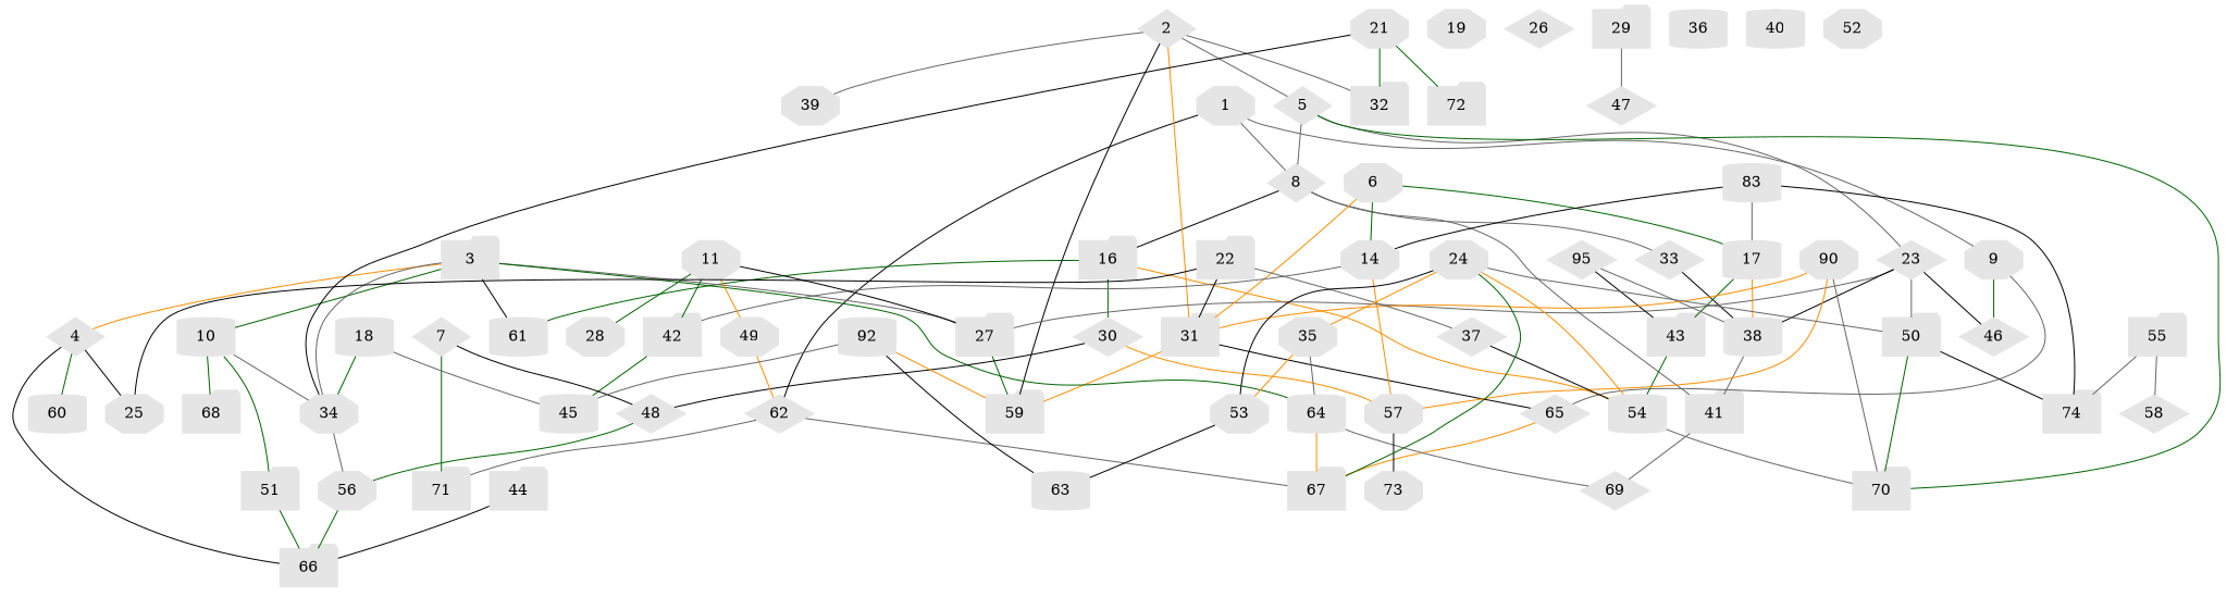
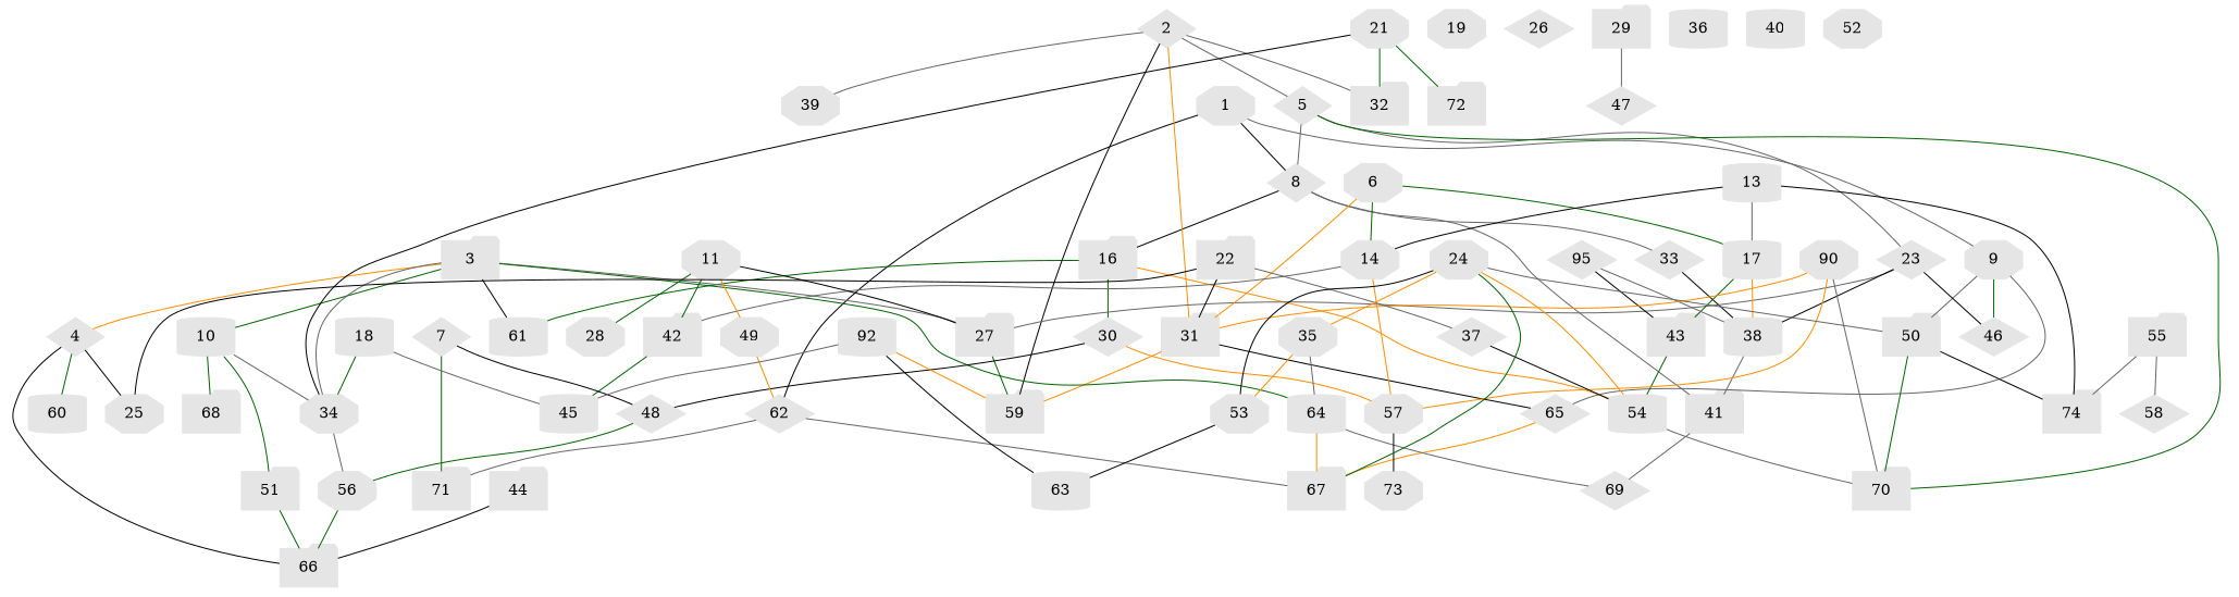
  graph {
    node [color=gray90 shape=folder style=filled]
    edge [color=gray40]
    1 [shape=octagon]
    8 [shape=diamond]
    9 [shape=octagon]
    62 [shape=diamond]
    16
    33 [shape=diamond]
    41
    46 [shape=diamond]
    50
    65 [shape=diamond]
    71
    67
    2 [shape=diamond]
    5 [shape=diamond]
    31
    32
    39 [shape=octagon]
    59
    23 [shape=diamond]
    70
    4 [shape=diamond]
    3
    10 [shape=cylinder]
    27
    34 [shape=octagon]
    61 [shape=cylinder]
    64 [shape=cylinder]
    25 [shape=octagon]
    60 [shape=cylinder]
    66
    51
    68
    56 [shape=octagon]
    69 [shape=diamond]
    38 [shape=cylinder]
    6 [shape=octagon]
    14 [shape=octagon]
    17 [shape=cylinder]
    42
    57 [shape=octagon]
    43
    7 [shape=diamond]
    48 [shape=diamond]
    30 [shape=diamond]
    54 [shape=cylinder]
    74
    11 [shape=octagon]
    28 [shape=octagon]
    49 [shape=octagon]
    45 [shape=cylinder]
    n51 [label=92 shape=cylinder]
    63 [shape=cylinder]
-   13 [shape=cylinder label=83]
+   13 [shape=cylinder]
    73 [shape=octagon]
    n55 [label=95 shape=diamond]
    18 [shape=cylinder]
    19 [shape=octagon]
    n58 [label=90 shape=octagon]
    21 [shape=octagon]
    72
    22
    37 [shape=diamond]
    24 [shape=octagon]
    35 [shape=octagon]
    53 [shape=octagon]
    26 [shape=diamond]
    47 [shape=diamond]
    29
    36 [shape=cylinder]
    40 [shape=cylinder]
    44
    52 [shape=octagon]
    55
    58 [shape=diamond]
-   1 -- 8
+   1 -- 8 [color=black]
    1 -- 9
    1 -- 62 [color=black]
    8 -- 16 [color=black]
    8 -- 33
    8 -- 41
    9 -- 46 [color=darkgreen]
-   23 -- 50
+   9 -- 50
    9 -- 65
    62 -- 71
    62 -- 67
    16 -- 61 [color=darkgreen]
    16 -- 30 [color=darkgreen]
    16 -- 54 [color=darkorange]
    33 -- 38 [color=black]
    41 -- 69
    50 -- 70 [color=darkgreen]
    50 -- 74 [color=black]
    65 -- 67 [color=darkorange]
    2 -- 5
    2 -- 31 [color=darkorange]
    2 -- 32
    2 -- 39
    2 -- 59 [color=black]
    5 -- 8
    5 -- 23
    5 -- 70 [color=darkgreen]
    31 -- 65 [color=black]
    31 -- 59 [color=darkorange]
    23 -- 46 [color=black]
    23 -- 27
    23 -- 38 [color=black]
    4 -- 25 [color=black]
    4 -- 60 [color=darkgreen]
    4 -- 66 [color=black]
    3 -- 4 [color=darkorange]
    3 -- 10 [color=darkgreen]
    3 -- 27
    3 -- 34
    3 -- 61 [color=black]
    3 -- 64 [color=darkgreen]
    10 -- 34
    10 -- 51 [color=darkgreen]
    10 -- 68 [color=darkgreen]
    27 -- 59 [color=darkgreen]
    34 -- 56
    64 -- 67 [color=darkorange]
    64 -- 69
    51 -- 66 [color=darkgreen]
    56 -- 66 [color=darkgreen]
    38 -- 41
    6 -- 31 [color=darkorange]
    6 -- 14 [color=darkgreen]
    6 -- 17 [color=darkgreen]
    14 -- 42
    14 -- 57 [color=darkorange]
    17 -- 38 [color=darkorange]
    17 -- 43 [color=darkgreen]
    42 -- 45 [color=darkgreen]
    57 -- 73 [color=black]
    43 -- 54 [color=darkgreen]
    7 -- 71 [color=darkgreen]
    7 -- 48 [color=black]
    48 -- 56 [color=darkgreen]
    30 -- 57 [color=darkorange]
    30 -- 48 [color=black]
    54 -- 70
    11 -- 27 [color=black]
    11 -- 42 [color=darkgreen]
    11 -- 28 [color=darkgreen]
    11 -- 49 [color=darkorange]
    49 -- 62 [color=darkorange]
    n51 -- 59 [color=darkorange]
    n51 -- 45
    n51 -- 63 [color=black]
    13 -- 14 [color=black]
    13 -- 17
    13 -- 74 [color=black]
    n55 -- 38
    n55 -- 43 [color=black]
    18 -- 34 [color=darkgreen]
    18 -- 45
    n58 -- 31 [color=darkorange]
    n58 -- 70
    n58 -- 57 [color=darkorange]
    21 -- 32 [color=darkgreen]
    21 -- 34 [color=black]
    21 -- 72 [color=darkgreen]
    22 -- 31 [color=black]
    22 -- 25 [color=black]
    22 -- 37
    37 -- 54 [color=black]
    24 -- 50
    24 -- 67 [color=darkgreen]
    24 -- 54 [color=darkorange]
    24 -- 35 [color=darkorange]
    24 -- 53 [color=black]
    35 -- 64
    35 -- 53 [color=darkorange]
    53 -- 63 [color=black]
    29 -- 47
    44 -- 66 [color=black]
    55 -- 74
    55 -- 58
  }
